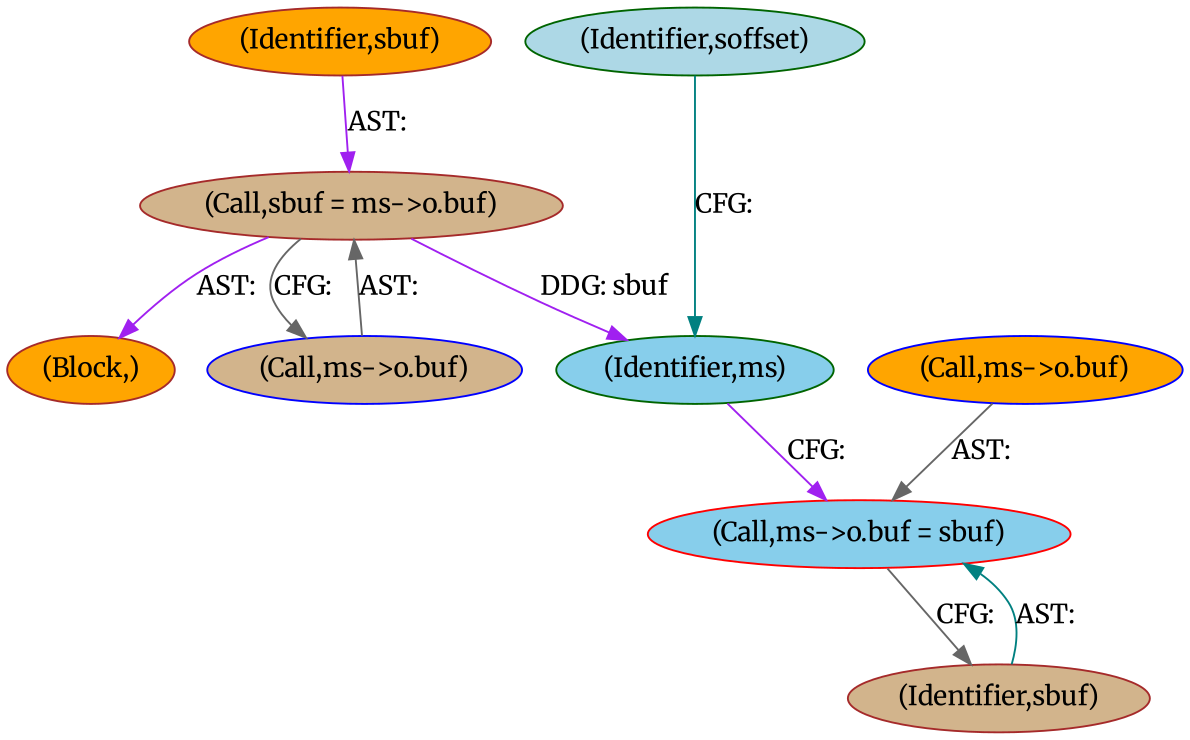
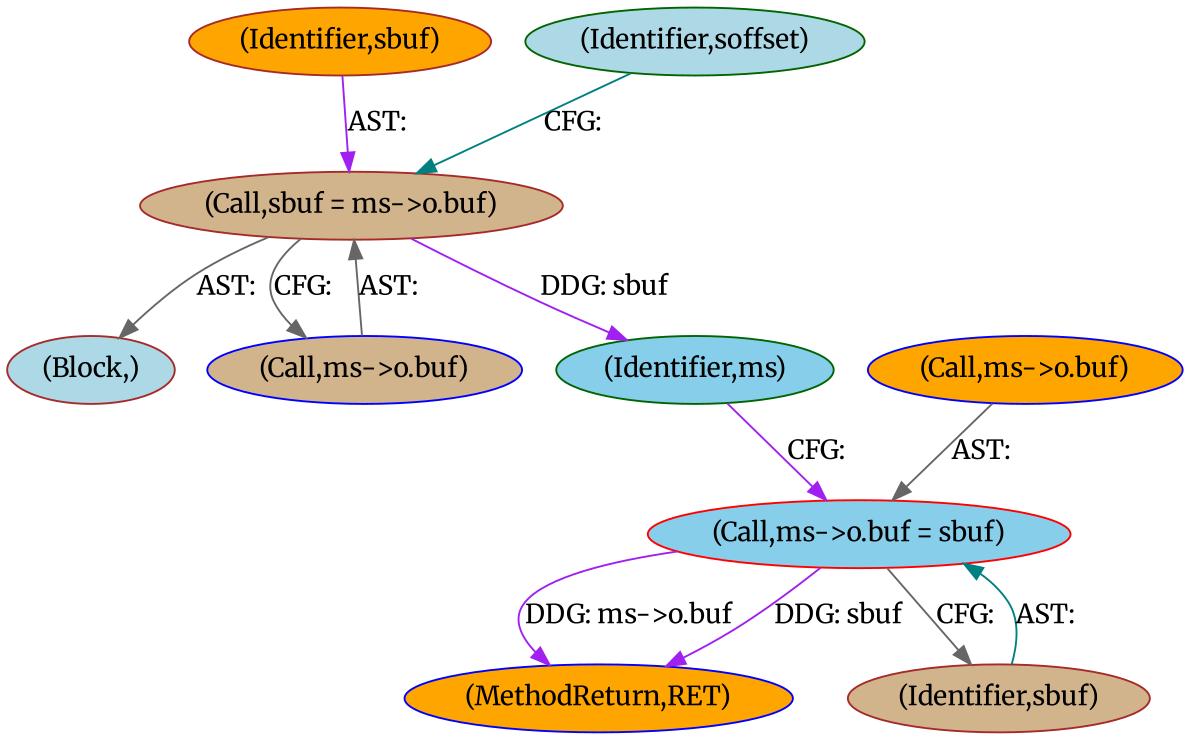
  digraph {
    fontname=Merriweather
    node [color=brown fillcolor=orange fontname=Merriweather style=filled]
    edge [color=purple fontname=Merriweather]
    n1 [color=red fillcolor=skyblue label="(Call,ms->o.buf = sbuf)"]
+   n2 [color=blue label="(MethodReturn,RET)"]
    n3 [fillcolor=tan label="(Identifier,sbuf)"]
-   n4 [label="(Block,)"]
+   n4 [fillcolor=lightblue label="(Block,)"]
    n5 [fillcolor=tan label="(Call,sbuf = ms->o.buf)"]
    n6 [color=blue fillcolor=tan label="(Call,ms->o.buf)"]
    n7 [color=darkgreen fillcolor=skyblue label="(Identifier,ms)"]
    n8 [color=blue label="(Call,ms->o.buf)"]
    n9 [label="(Identifier,sbuf)"]
    n10 [color=darkgreen fillcolor=lightblue label="(Identifier,soffset)"]
+   n1 -> n2 [label="DDG: ms->o.buf"]
+   n1 -> n2 [label="DDG: sbuf"]
    n1 -> n3 [color=gray40 label="CFG: "]
    n3 -> n1 [color=teal label="AST: "]
-   n5 -> n4 [label="AST: "]
+   n5 -> n4 [color=gray40 label="AST: "]
    n5 -> n6 [color=gray40 label="CFG: "]
    n5 -> n7 [label="DDG: sbuf"]
    n6 -> n5 [color=gray40 label="AST: "]
    n7 -> n1 [label="CFG: "]
    n8 -> n1 [color=gray40 label="AST: "]
    n9 -> n5 [label="AST: "]
-   n10 -> n7 [color=teal label="CFG: "]
+   n10 -> n5 [color=teal label="CFG: "]
  }
